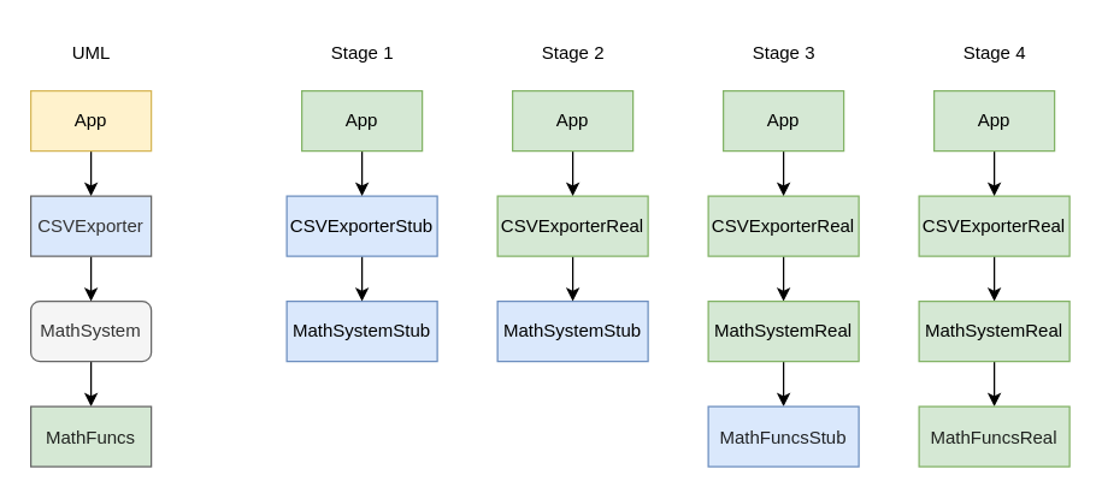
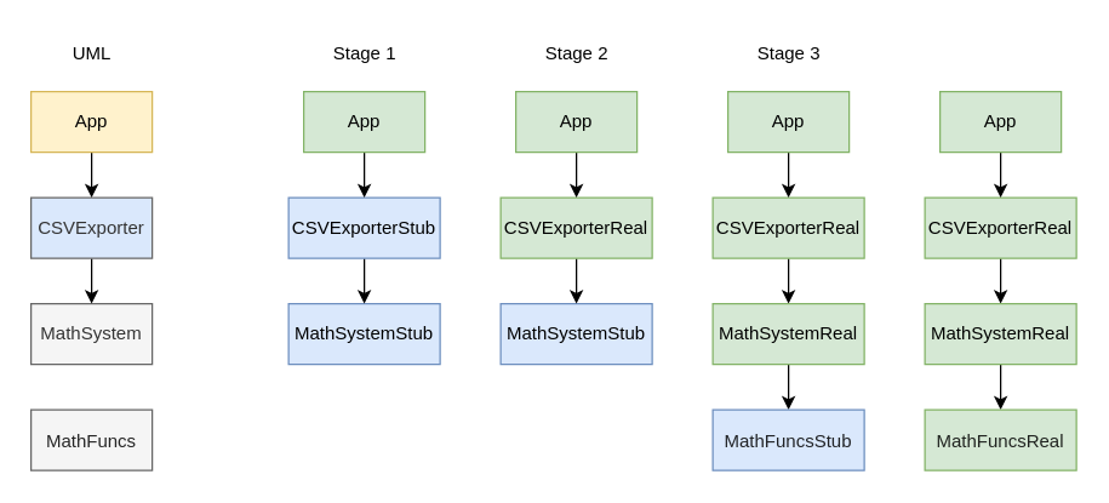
  <mxCell id="0" />
  <mxCell id="1" parent="0" />
- <mxCell id="2" style="edgeStyle=orthogonalEdgeStyle;rounded=0;orthogonalLoop=1;jettySize=auto;html=1;exitX=0.5;exitY=1;exitDx=0;exitDy=0;entryX=0.5;entryY=0;entryDx=0;entryDy=0;" parent="1" source="3" target="4" edge="1"><mxGeometry relative="1" as="geometry" /></mxCell>
- <mxCell id="3" value="MathSystem" style="whiteSpace=wrap;html=1;fillColor=#f5f5f5;strokeColor=#666666;fontColor=#333333;rounded=1;" parent="1" vertex="1"><mxGeometry x="20" y="200" width="80" height="40" as="geometry" /></mxCell>
- <mxCell id="4" value="&lt;p style=&quot;margin: 0px; font-variant-numeric: normal; font-variant-east-asian: normal; font-variant-alternates: normal; font-size-adjust: none; font-kerning: auto; font-optical-sizing: auto; font-feature-settings: normal; font-variation-settings: normal; font-variant-position: normal; font-stretch: normal; line-height: normal; color: rgba(0, 0, 0, 0.85); text-align: start;&quot; class=&quot;p1&quot;&gt;&lt;font style=&quot;font-size: 12px;&quot; face=&quot;Helvetica&quot;&gt;MathFuncs&lt;/font&gt;&lt;/p&gt;" style="rounded=0;whiteSpace=wrap;html=1;fillColor=#d5e8d4;fontColor=#333333;strokeColor=#666666;" parent="1" vertex="1"><mxGeometry x="20" y="270" width="80" height="40" as="geometry" /></mxCell>
+ <mxCell id="3" value="MathSystem" style="rounded=0;whiteSpace=wrap;html=1;fillColor=#f5f5f5;strokeColor=#666666;fontColor=#333333;" parent="1" vertex="1"><mxGeometry x="20" y="200" width="80" height="40" as="geometry" /></mxCell>
+ <mxCell id="4" value="&lt;p style=&quot;margin: 0px; font-variant-numeric: normal; font-variant-east-asian: normal; font-variant-alternates: normal; font-size-adjust: none; font-kerning: auto; font-optical-sizing: auto; font-feature-settings: normal; font-variation-settings: normal; font-variant-position: normal; font-stretch: normal; line-height: normal; color: rgba(0, 0, 0, 0.85); text-align: start;&quot; class=&quot;p1&quot;&gt;&lt;font style=&quot;font-size: 12px;&quot; face=&quot;Helvetica&quot;&gt;MathFuncs&lt;/font&gt;&lt;/p&gt;" style="rounded=0;whiteSpace=wrap;html=1;fillColor=#f5f5f5;fontColor=#333333;strokeColor=#666666;" parent="1" vertex="1"><mxGeometry x="20" y="270" width="80" height="40" as="geometry" /></mxCell>
  <mxCell id="5" style="edgeStyle=orthogonalEdgeStyle;rounded=0;orthogonalLoop=1;jettySize=auto;html=1;exitX=0.5;exitY=1;exitDx=0;exitDy=0;entryX=0.5;entryY=0;entryDx=0;entryDy=0;" parent="1" source="6" target="3" edge="1"><mxGeometry relative="1" as="geometry"><Array as="points"><mxPoint x="60" y="190" /><mxPoint x="60" y="190" /></Array></mxGeometry></mxCell>
  <mxCell id="6" value="CSVExporter" style="rounded=0;whiteSpace=wrap;html=1;fillColor=#dae8fc;strokeColor=#666666;fontColor=#333333;" parent="1" vertex="1"><mxGeometry x="20" y="130" width="80" height="40" as="geometry" /></mxCell>
  <mxCell id="7" style="edgeStyle=orthogonalEdgeStyle;rounded=0;orthogonalLoop=1;jettySize=auto;html=1;exitX=0.5;exitY=1;exitDx=0;exitDy=0;entryX=0.5;entryY=0;entryDx=0;entryDy=0;" parent="1" source="8" target="6" edge="1"><mxGeometry relative="1" as="geometry"><Array as="points"><mxPoint x="60" y="120" /><mxPoint x="60" y="120" /></Array></mxGeometry></mxCell>
  <mxCell id="8" value="App" style="rounded=0;whiteSpace=wrap;html=1;fillColor=#fff2cc;strokeColor=#d6b656;" parent="1" vertex="1"><mxGeometry x="20" y="60" width="80" height="40" as="geometry" /></mxCell>
  <mxCell id="9" value="MathSystemStub" style="rounded=0;whiteSpace=wrap;html=1;fillColor=#dae8fc;strokeColor=#6c8ebf;" vertex="1" parent="1"><mxGeometry x="190" y="200" width="100" height="40" as="geometry" /></mxCell>
  <mxCell id="10" style="edgeStyle=orthogonalEdgeStyle;rounded=0;orthogonalLoop=1;jettySize=auto;html=1;exitX=0.5;exitY=1;exitDx=0;exitDy=0;entryX=0.5;entryY=0;entryDx=0;entryDy=0;" edge="1" parent="1" source="11" target="9"><mxGeometry relative="1" as="geometry"><Array as="points"><mxPoint x="240" y="190" /><mxPoint x="240" y="190" /></Array></mxGeometry></mxCell>
  <mxCell id="11" value="CSVExporterStub" style="rounded=0;whiteSpace=wrap;html=1;fillColor=#dae8fc;strokeColor=#6c8ebf;" vertex="1" parent="1"><mxGeometry x="190" y="130" width="100" height="40" as="geometry" /></mxCell>
  <mxCell id="12" style="edgeStyle=orthogonalEdgeStyle;rounded=0;orthogonalLoop=1;jettySize=auto;html=1;exitX=0.5;exitY=1;exitDx=0;exitDy=0;entryX=0.5;entryY=0;entryDx=0;entryDy=0;" edge="1" parent="1" source="13" target="11"><mxGeometry relative="1" as="geometry"><Array as="points"><mxPoint x="240" y="120" /><mxPoint x="240" y="120" /></Array></mxGeometry></mxCell>
  <mxCell id="13" value="App" style="rounded=0;whiteSpace=wrap;html=1;fillColor=#d5e8d4;strokeColor=#82b366;" vertex="1" parent="1"><mxGeometry x="200" y="60" width="80" height="40" as="geometry" /></mxCell>
  <mxCell id="14" value="Stage 1" style="text;html=1;align=center;verticalAlign=middle;resizable=0;points=[];autosize=1;strokeColor=none;fillColor=none;" vertex="1" parent="1"><mxGeometry x="210" y="20" width="60" height="30" as="geometry" /></mxCell>
  <mxCell id="15" value="MathSystemStub" style="rounded=0;whiteSpace=wrap;html=1;fillColor=#dae8fc;strokeColor=#6c8ebf;" vertex="1" parent="1"><mxGeometry x="330" y="200" width="100" height="40" as="geometry" /></mxCell>
  <mxCell id="16" style="edgeStyle=orthogonalEdgeStyle;rounded=0;orthogonalLoop=1;jettySize=auto;html=1;exitX=0.5;exitY=1;exitDx=0;exitDy=0;entryX=0.5;entryY=0;entryDx=0;entryDy=0;" edge="1" parent="1" source="17" target="15"><mxGeometry relative="1" as="geometry"><Array as="points"><mxPoint x="380" y="190" /><mxPoint x="380" y="190" /></Array></mxGeometry></mxCell>
  <mxCell id="17" value="CSVExporterReal" style="rounded=0;whiteSpace=wrap;html=1;fillColor=#d5e8d4;strokeColor=#82b366;" vertex="1" parent="1"><mxGeometry x="330" y="130" width="100" height="40" as="geometry" /></mxCell>
  <mxCell id="18" style="edgeStyle=orthogonalEdgeStyle;rounded=0;orthogonalLoop=1;jettySize=auto;html=1;exitX=0.5;exitY=1;exitDx=0;exitDy=0;entryX=0.5;entryY=0;entryDx=0;entryDy=0;" edge="1" parent="1" source="19" target="17"><mxGeometry relative="1" as="geometry"><Array as="points"><mxPoint x="380" y="120" /><mxPoint x="380" y="120" /></Array></mxGeometry></mxCell>
  <mxCell id="19" value="App" style="rounded=0;whiteSpace=wrap;html=1;fillColor=#d5e8d4;strokeColor=#82b366;" vertex="1" parent="1"><mxGeometry x="340" y="60" width="80" height="40" as="geometry" /></mxCell>
  <mxCell id="20" value="Stage 2" style="text;html=1;align=center;verticalAlign=middle;resizable=0;points=[];autosize=1;strokeColor=none;fillColor=none;" vertex="1" parent="1"><mxGeometry x="350" y="20" width="60" height="30" as="geometry" /></mxCell>
  <mxCell id="21" style="edgeStyle=orthogonalEdgeStyle;rounded=0;orthogonalLoop=1;jettySize=auto;html=1;exitX=0.5;exitY=1;exitDx=0;exitDy=0;entryX=0.5;entryY=0;entryDx=0;entryDy=0;" edge="1" source="22" target="27" parent="1"><mxGeometry relative="1" as="geometry"><Array as="points" /><mxPoint x="520" y="200" as="targetPoint" /></mxGeometry></mxCell>
  <mxCell id="22" value="CSVExporterReal" style="rounded=0;whiteSpace=wrap;html=1;fillColor=#d5e8d4;strokeColor=#82b366;" vertex="1" parent="1"><mxGeometry x="470" y="130" width="100" height="40" as="geometry" /></mxCell>
  <mxCell id="23" style="edgeStyle=orthogonalEdgeStyle;rounded=0;orthogonalLoop=1;jettySize=auto;html=1;exitX=0.5;exitY=1;exitDx=0;exitDy=0;entryX=0.5;entryY=0;entryDx=0;entryDy=0;" edge="1" source="24" target="22" parent="1"><mxGeometry relative="1" as="geometry"><Array as="points"><mxPoint x="520" y="120" /><mxPoint x="520" y="120" /></Array></mxGeometry></mxCell>
  <mxCell id="24" value="App" style="rounded=0;whiteSpace=wrap;html=1;fillColor=#d5e8d4;strokeColor=#82b366;" vertex="1" parent="1"><mxGeometry x="480" y="60" width="80" height="40" as="geometry" /></mxCell>
  <mxCell id="25" value="Stage 3" style="text;html=1;align=center;verticalAlign=middle;resizable=0;points=[];autosize=1;strokeColor=none;fillColor=none;" vertex="1" parent="1"><mxGeometry x="490" y="20" width="60" height="30" as="geometry" /></mxCell>
  <mxCell id="26" style="edgeStyle=orthogonalEdgeStyle;rounded=0;orthogonalLoop=1;jettySize=auto;html=1;exitX=0.5;exitY=1;exitDx=0;exitDy=0;entryX=0.5;entryY=0;entryDx=0;entryDy=0;" edge="1" parent="1" source="27" target="28"><mxGeometry relative="1" as="geometry" /></mxCell>
  <mxCell id="27" value="MathSystemReal" style="rounded=0;whiteSpace=wrap;html=1;fillColor=#d5e8d4;strokeColor=#82b366;" vertex="1" parent="1"><mxGeometry x="470" y="200" width="100" height="40" as="geometry" /></mxCell>
  <mxCell id="28" value="&lt;p style=&quot;margin: 0px; font-variant-numeric: normal; font-variant-east-asian: normal; font-variant-alternates: normal; font-size-adjust: none; font-kerning: auto; font-optical-sizing: auto; font-feature-settings: normal; font-variation-settings: normal; font-variant-position: normal; font-stretch: normal; line-height: normal; color: rgba(0, 0, 0, 0.85); text-align: start;&quot; class=&quot;p1&quot;&gt;&lt;font style=&quot;font-size: 12px;&quot; face=&quot;Helvetica&quot;&gt;MathFuncsStub&lt;/font&gt;&lt;/p&gt;" style="rounded=0;whiteSpace=wrap;html=1;fillColor=#dae8fc;strokeColor=#6c8ebf;" vertex="1" parent="1"><mxGeometry x="470" y="270" width="100" height="40" as="geometry" /></mxCell>
  <mxCell id="29" style="edgeStyle=orthogonalEdgeStyle;rounded=0;orthogonalLoop=1;jettySize=auto;html=1;exitX=0.5;exitY=1;exitDx=0;exitDy=0;entryX=0.5;entryY=0;entryDx=0;entryDy=0;" edge="1" parent="1" source="30" target="35"><mxGeometry relative="1" as="geometry"><Array as="points" /><mxPoint x="660" y="200" as="targetPoint" /></mxGeometry></mxCell>
  <mxCell id="30" value="CSVExporterReal" style="rounded=0;whiteSpace=wrap;html=1;fillColor=#d5e8d4;strokeColor=#82b366;" vertex="1" parent="1"><mxGeometry x="610" y="130" width="100" height="40" as="geometry" /></mxCell>
  <mxCell id="31" style="edgeStyle=orthogonalEdgeStyle;rounded=0;orthogonalLoop=1;jettySize=auto;html=1;exitX=0.5;exitY=1;exitDx=0;exitDy=0;entryX=0.5;entryY=0;entryDx=0;entryDy=0;" edge="1" parent="1" source="32" target="30"><mxGeometry relative="1" as="geometry"><Array as="points"><mxPoint x="660" y="120" /><mxPoint x="660" y="120" /></Array></mxGeometry></mxCell>
  <mxCell id="32" value="App" style="rounded=0;whiteSpace=wrap;html=1;fillColor=#d5e8d4;strokeColor=#82b366;" vertex="1" parent="1"><mxGeometry x="620" y="60" width="80" height="40" as="geometry" /></mxCell>
- <mxCell id="33" value="Stage 4" style="text;html=1;align=center;verticalAlign=middle;resizable=0;points=[];autosize=1;strokeColor=none;fillColor=none;" vertex="1" parent="1"><mxGeometry x="630" y="20" width="60" height="30" as="geometry" /></mxCell>
  <mxCell id="34" style="edgeStyle=orthogonalEdgeStyle;rounded=0;orthogonalLoop=1;jettySize=auto;html=1;exitX=0.5;exitY=1;exitDx=0;exitDy=0;entryX=0.5;entryY=0;entryDx=0;entryDy=0;" edge="1" parent="1" source="35" target="36"><mxGeometry relative="1" as="geometry" /></mxCell>
  <mxCell id="35" value="MathSystemReal" style="rounded=0;whiteSpace=wrap;html=1;fillColor=#d5e8d4;strokeColor=#82b366;" vertex="1" parent="1"><mxGeometry x="610" y="200" width="100" height="40" as="geometry" /></mxCell>
  <mxCell id="36" value="&lt;p style=&quot;margin: 0px; font-variant-numeric: normal; font-variant-east-asian: normal; font-variant-alternates: normal; font-size-adjust: none; font-kerning: auto; font-optical-sizing: auto; font-feature-settings: normal; font-variation-settings: normal; font-variant-position: normal; font-stretch: normal; line-height: normal; color: rgba(0, 0, 0, 0.85); text-align: start;&quot; class=&quot;p1&quot;&gt;&lt;font style=&quot;font-size: 12px;&quot; face=&quot;Helvetica&quot;&gt;MathFuncsReal&lt;/font&gt;&lt;/p&gt;" style="rounded=0;whiteSpace=wrap;html=1;fillColor=#d5e8d4;strokeColor=#82b366;" vertex="1" parent="1"><mxGeometry x="610" y="270" width="100" height="40" as="geometry" /></mxCell>
  <mxCell id="37" value="UML" style="text;html=1;align=center;verticalAlign=middle;resizable=0;points=[];autosize=1;strokeColor=none;fillColor=none;" vertex="1" parent="1"><mxGeometry x="35" y="20" width="50" height="30" as="geometry" /></mxCell>
